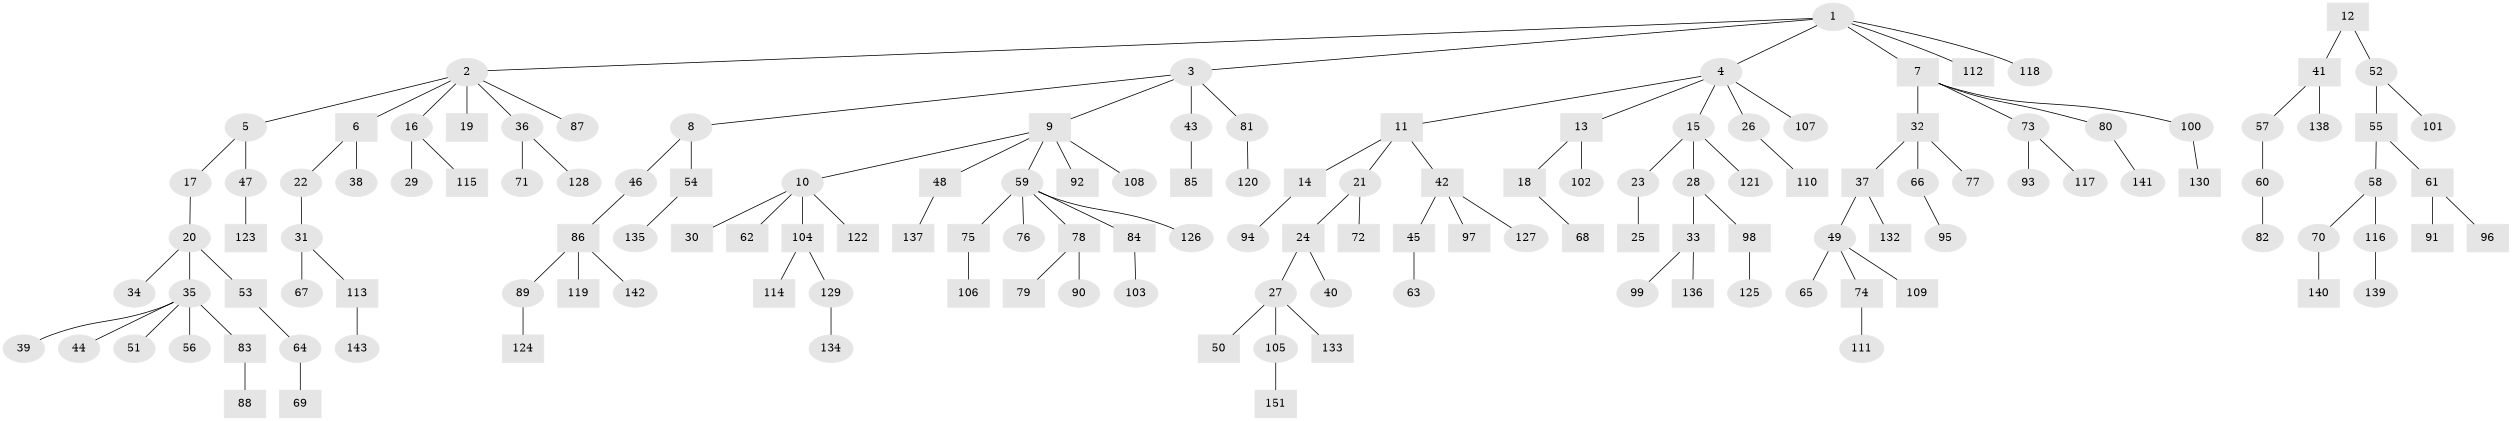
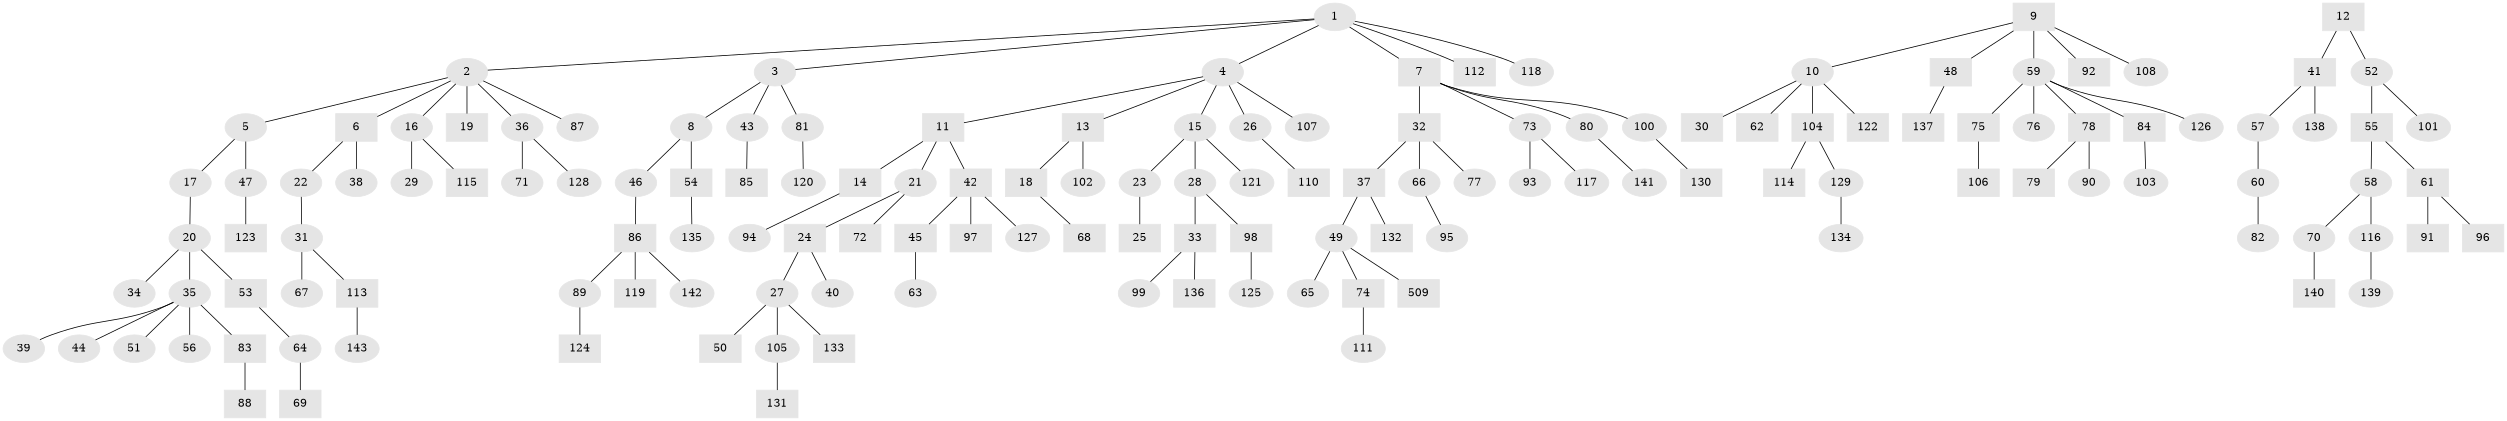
  graph {
    node [color=gray90 shape=ellipse style=filled]
    1
    2
    3
    4
    7 [shape=box]
    112 [shape=box]
    118
    5
    6 [shape=box]
    16
    19 [shape=box]
    36
    87
    8
    9 [shape=box]
    43
    81
    11 [shape=box]
    13 [shape=box]
    15
    26
    107
    32 [shape=box]
    73
    80
    100
    17
    47
    22
    38
    29
    115 [shape=box]
    71
    128
    46
    54 [shape=box]
    10
    48 [shape=box]
    59
    92 [shape=box]
    108
    85 [shape=box]
    120
    14 [shape=box]
    21
    42 [shape=box]
    18 [shape=box]
    102
    23
    28
    121
    110 [shape=box]
    20
    123 [shape=box]
    12 [shape=box]
    41 [shape=box]
    52
    31
    37 [shape=box]
    66
    77
    93
    117
    141
    130 [shape=box]
    86 [shape=box]
    135
    30 [shape=box]
    62 [shape=box]
    104 [shape=box]
    122 [shape=box]
    137 [shape=box]
    75 [shape=box]
    76
    78 [shape=box]
    84 [shape=box]
    126
    114 [shape=box]
    129
    94
    24 [shape=box]
    72 [shape=box]
    45 [shape=box]
    97 [shape=box]
    127
    57
    138
    55 [shape=box]
    101
    68 [shape=box]
    25 [shape=box]
    33 [shape=box]
    98 [shape=box]
    34
    35
    53 [shape=box]
    39
    44
    51
    56
    83 [shape=box]
    64
    27
    40
    67
    113 [shape=box]
    50 [shape=box]
    105
    133 [shape=box]
-   131 [shape=box label=151]
+   131 [shape=box]
    99
    136 [shape=box]
    125
    143
    49
    132 [shape=box]
    95
    88 [shape=box]
    65
    74 [shape=box]
-   109 [shape=box]
+   109 [shape=box label=509]
    60
    63
    89
    119 [shape=box]
    142
    111
    58
    61 [shape=box]
    69 [shape=box]
    70
    116
    91 [shape=box]
    96 [shape=box]
    82
    140 [shape=box]
    139
    106 [shape=box]
    79 [shape=box]
    90
    103
    124 [shape=box]
    134
    1 -- 2
    1 -- 3
    1 -- 4
    1 -- 7
    1 -- 112
    1 -- 118
    2 -- 5
    2 -- 6
    2 -- 16
    2 -- 19
    2 -- 36
    2 -- 87
    3 -- 8
-   3 -- 9
    3 -- 43
    3 -- 81
    4 -- 11
    4 -- 13
    4 -- 15
    4 -- 26
    4 -- 107
    7 -- 32
    7 -- 73
    7 -- 80
    7 -- 100
    5 -- 17
    5 -- 47
    6 -- 22
    6 -- 38
    16 -- 29
    16 -- 115
    36 -- 71
    36 -- 128
    8 -- 46
    8 -- 54
    9 -- 10
    9 -- 48
    9 -- 59
    9 -- 92
    9 -- 108
    43 -- 85
    81 -- 120
    11 -- 14
    11 -- 21
    11 -- 42
    13 -- 18
    13 -- 102
    15 -- 23
    15 -- 28
    15 -- 121
    26 -- 110
    32 -- 37
    32 -- 66
    32 -- 77
    73 -- 93
    73 -- 117
    80 -- 141
    100 -- 130
    17 -- 20
    47 -- 123
    22 -- 31
    46 -- 86
    54 -- 135
    10 -- 30
    10 -- 62
    10 -- 104
    10 -- 122
    48 -- 137
    59 -- 75
    59 -- 76
    59 -- 78
    59 -- 84
    59 -- 126
    14 -- 94
    21 -- 24
    21 -- 72
    42 -- 45
    42 -- 97
    42 -- 127
    18 -- 68
    23 -- 25
    28 -- 33
    28 -- 98
    20 -- 34
    20 -- 35
    20 -- 53
    12 -- 41
    12 -- 52
    41 -- 57
    41 -- 138
    52 -- 55
    52 -- 101
    31 -- 67
    31 -- 113
    37 -- 49
    37 -- 132
    66 -- 95
    86 -- 89
    86 -- 119
    86 -- 142
    104 -- 114
    104 -- 129
    75 -- 106
    78 -- 79
    78 -- 90
    84 -- 103
    129 -- 134
    24 -- 27
    24 -- 40
    45 -- 63
    57 -- 60
    55 -- 58
    55 -- 61
    33 -- 99
    33 -- 136
    98 -- 125
    35 -- 39
    35 -- 44
    35 -- 51
    35 -- 56
    35 -- 83
    53 -- 64
    83 -- 88
    64 -- 69
    27 -- 50
    27 -- 105
    27 -- 133
    113 -- 143
    105 -- 131
    49 -- 65
    49 -- 74
    49 -- 109
    74 -- 111
    60 -- 82
    89 -- 124
    58 -- 70
    58 -- 116
    61 -- 91
    61 -- 96
    70 -- 140
    116 -- 139
  }
